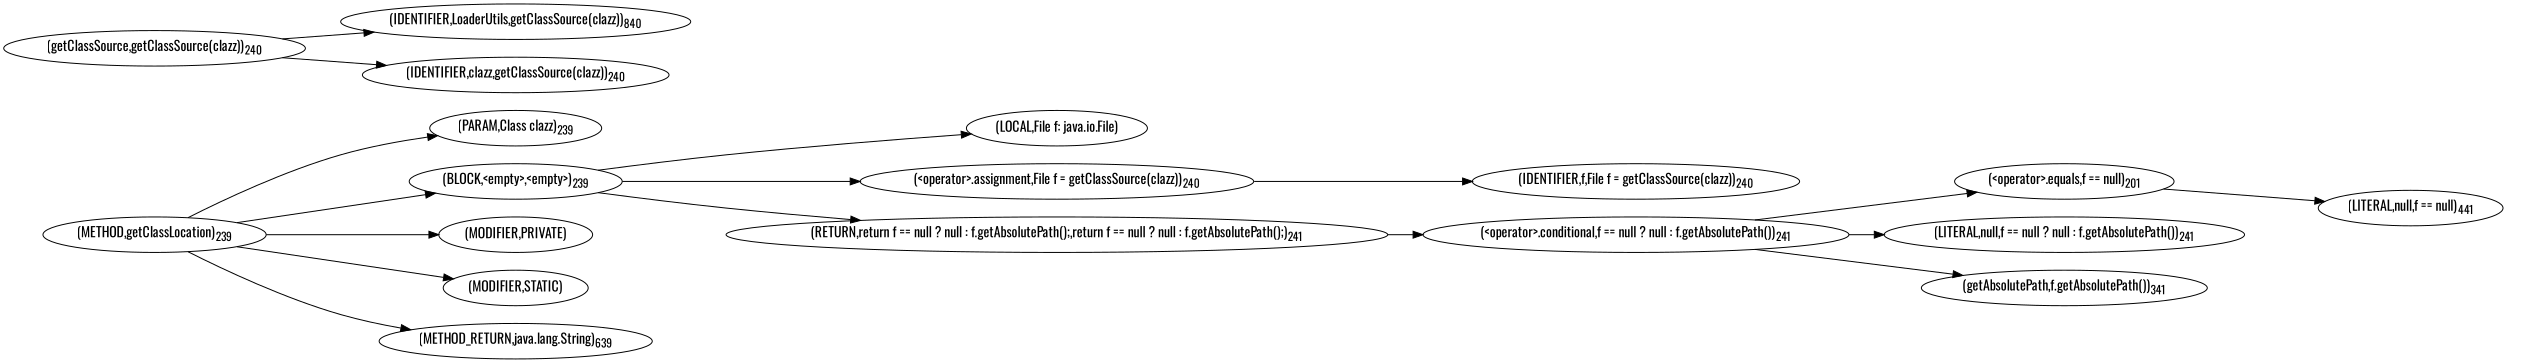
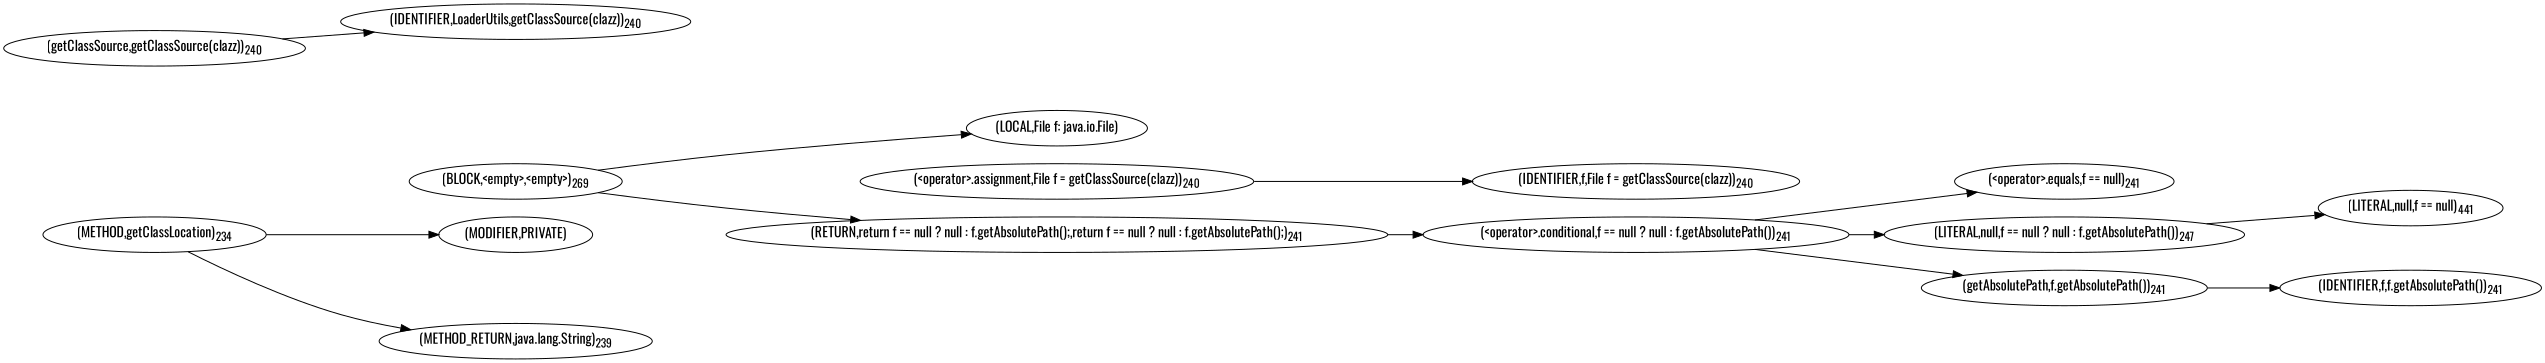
  digraph {
    fontname=Oswald
    rankdir=LR
    node [fontname=Oswald]
    edge [fontname=Oswald]
-   n1 [label=<(METHOD,getClassLocation)<SUB>239</SUB>>]
-   n2 [label=<(PARAM,Class clazz)<SUB>239</SUB>>]
-   n3 [label=<(BLOCK,&lt;empty&gt;,&lt;empty&gt;)<SUB>239</SUB>>]
+   n1 [label=<(METHOD,getClassLocation)<SUB>234</SUB>>]
+   n3 [label=<(BLOCK,&lt;empty&gt;,&lt;empty&gt;)<SUB>269</SUB>>]
    n4 [label=<(MODIFIER,PRIVATE)>]
-   n5 [label=<(MODIFIER,STATIC)>]
-   n6 [label=<(METHOD_RETURN,java.lang.String)<SUB>639</SUB>>]
+   n6 [label=<(METHOD_RETURN,java.lang.String)<SUB>239</SUB>>]
    n7 [label=<(LOCAL,File f: java.io.File)>]
    n8 [label=<(&lt;operator&gt;.assignment,File f = getClassSource(clazz))<SUB>240</SUB>>]
    n9 [label=<(RETURN,return f == null ? null : f.getAbsolutePath();,return f == null ? null : f.getAbsolutePath();)<SUB>241</SUB>>]
    n10 [label=<(IDENTIFIER,f,File f = getClassSource(clazz))<SUB>240</SUB>>]
    n11 [label=<(&lt;operator&gt;.conditional,f == null ? null : f.getAbsolutePath())<SUB>241</SUB>>]
    n12 [label=<(getClassSource,getClassSource(clazz))<SUB>240</SUB>>]
-   n13 [label=<(IDENTIFIER,LoaderUtils,getClassSource(clazz))<SUB>840</SUB>>]
-   n14 [label=<(IDENTIFIER,clazz,getClassSource(clazz))<SUB>240</SUB>>]
-   n15 [label=<(&lt;operator&gt;.equals,f == null)<SUB>201</SUB>>]
-   n16 [label=<(LITERAL,null,f == null ? null : f.getAbsolutePath())<SUB>241</SUB>>]
-   n17 [label=<(getAbsolutePath,f.getAbsolutePath())<SUB>341</SUB>>]
+   n13 [label=<(IDENTIFIER,LoaderUtils,getClassSource(clazz))<SUB>240</SUB>>]
+   n15 [label=<(&lt;operator&gt;.equals,f == null)<SUB>241</SUB>>]
+   n16 [label=<(LITERAL,null,f == null ? null : f.getAbsolutePath())<SUB>247</SUB>>]
+   n17 [label=<(getAbsolutePath,f.getAbsolutePath())<SUB>241</SUB>>]
    n18 [label=<(LITERAL,null,f == null)<SUB>441</SUB>>]
-   n1 -> n2
-   n1 -> n3
+   n19 [label=<(IDENTIFIER,f,f.getAbsolutePath())<SUB>241</SUB>>]
    n1 -> n4
-   n1 -> n5
    n1 -> n6
    n3 -> n7
-   n3 -> n8
    n3 -> n9
    n8 -> n10
    n9 -> n11
    n11 -> n15
    n11 -> n16
    n11 -> n17
    n12 -> n13
-   n12 -> n14
-   n15 -> n18
+   n16 -> n18
+   n17 -> n19
  }
